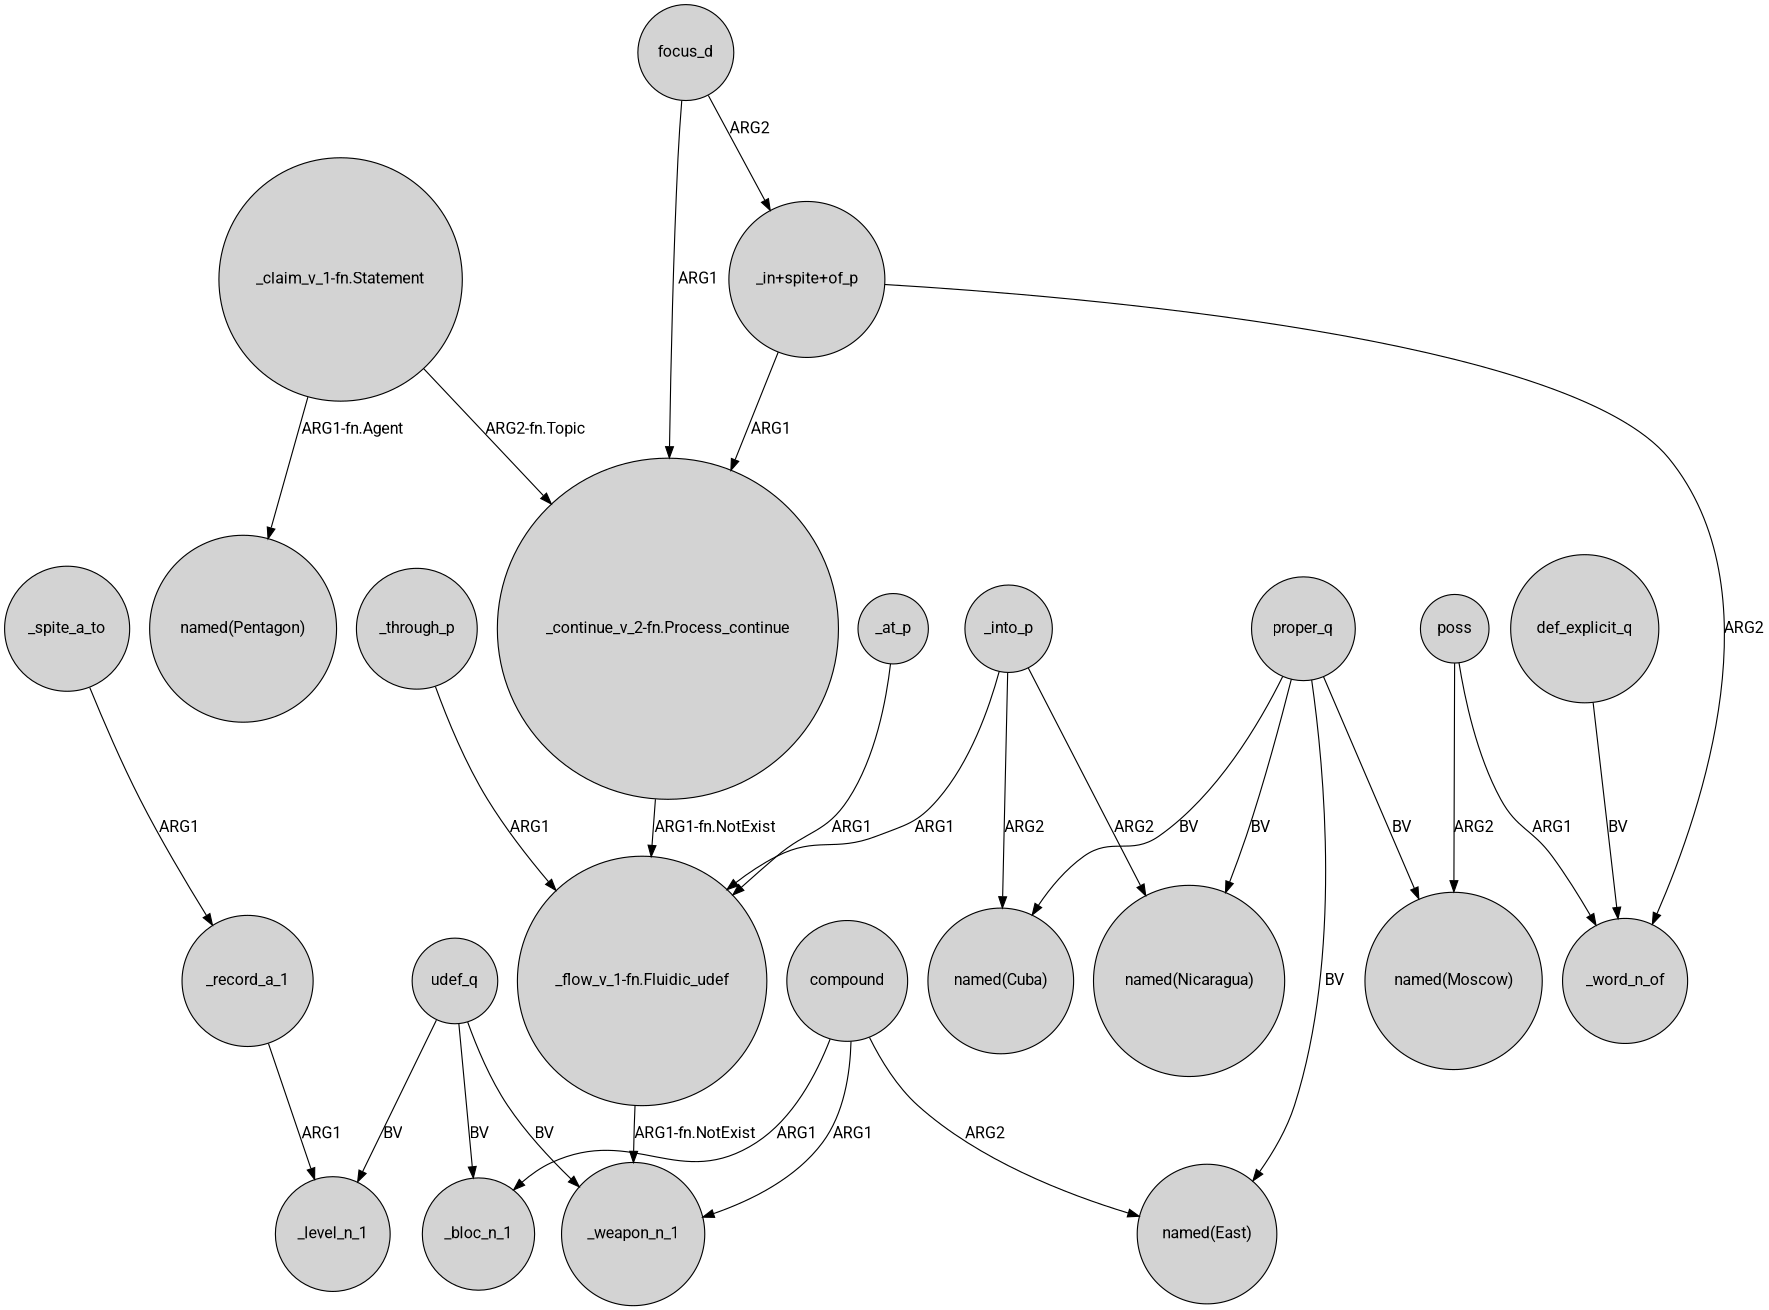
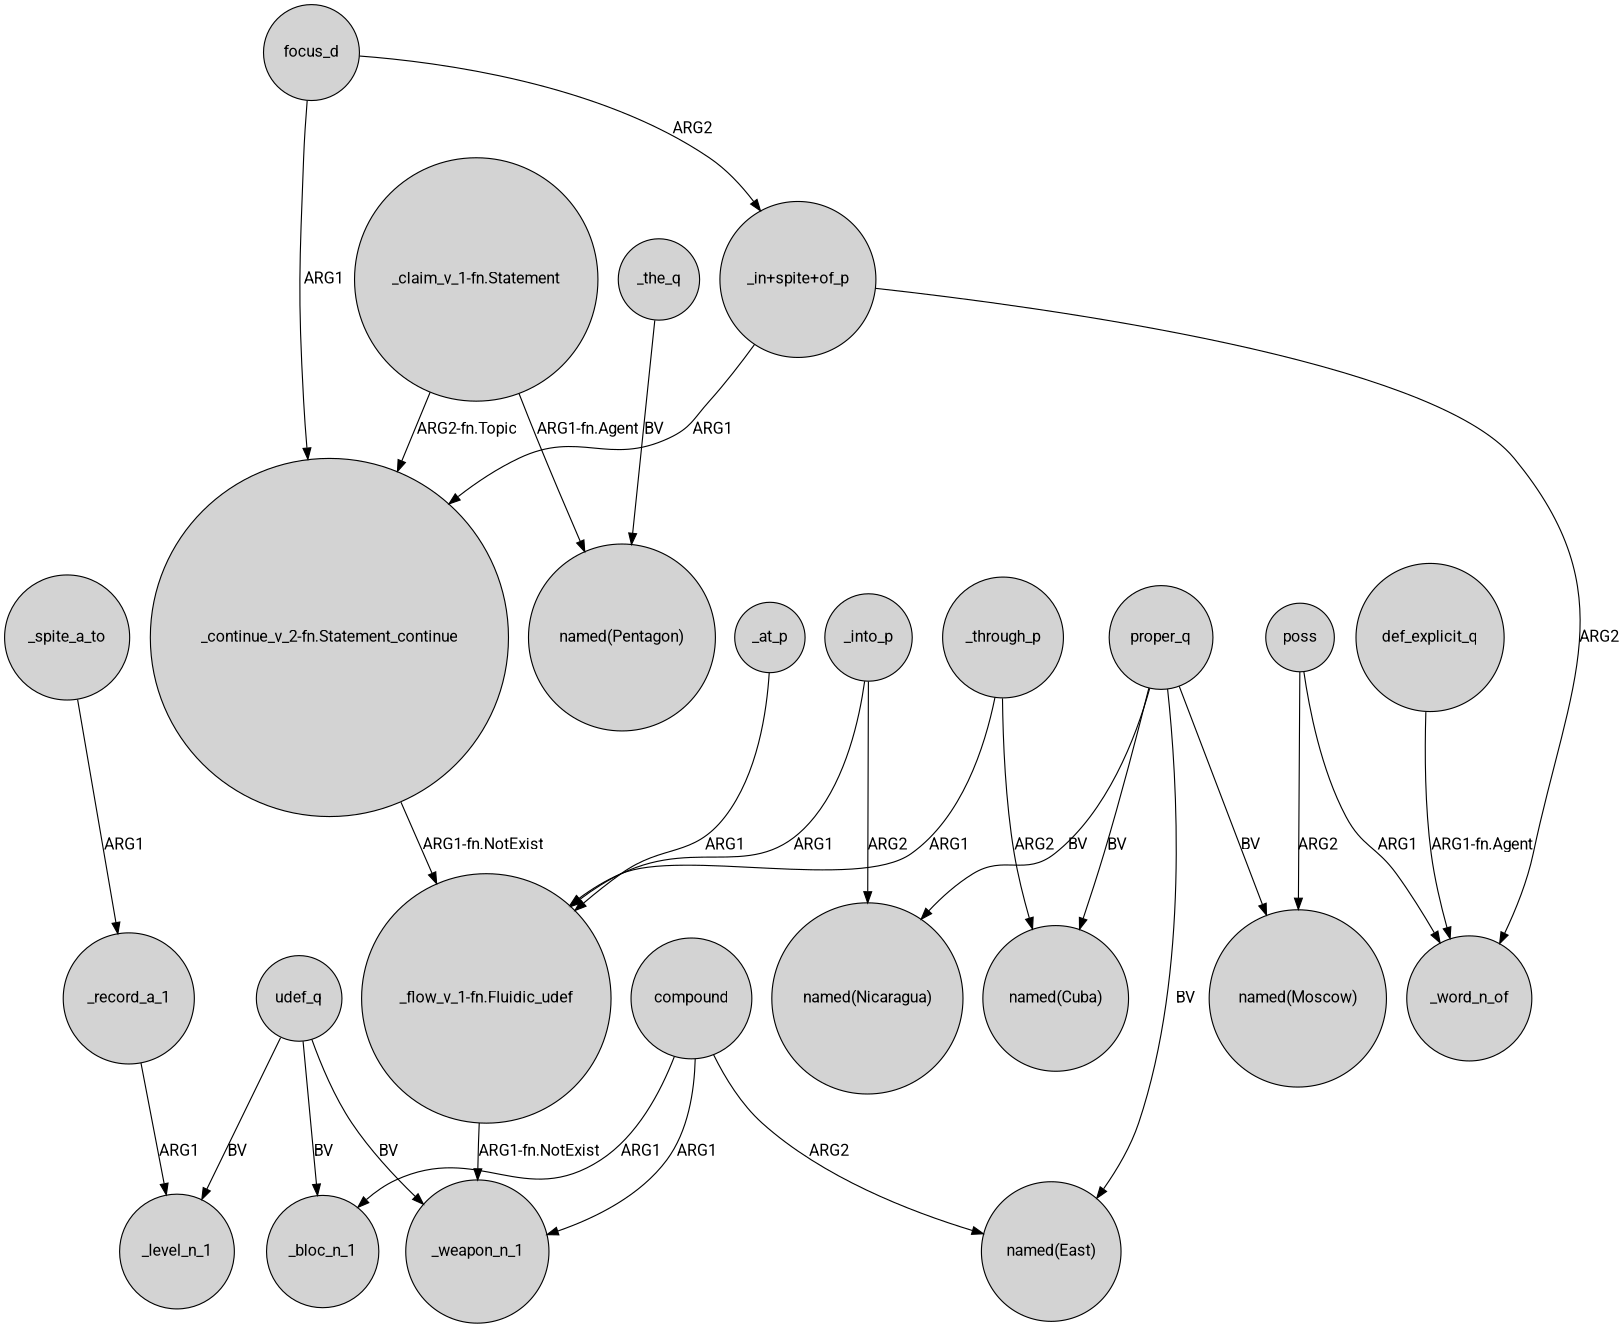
  digraph {
    fontname=Roboto
    node [fontname=Roboto shape=circle style=filled]
    edge [fontname=Roboto]
    n1 [label="_flow_v_1-fn.Fluidic_udef"]
    _into_p
    "named(Nicaragua)"
    _weapon_n_1
    proper_q
    "named(Moscow)"
    "named(Cuba)"
    "named(East)"
    poss
    _word_n_of
    _through_p
-   "_continue_v_2-fn.Process_continue"
+   "_continue_v_2-fn.Process_continue" [label="_continue_v_2-fn.Statement_continue"]
    udef_q
    _level_n_1
    _bloc_n_1
    "_in+spite+of_p"
    _record_a_1
    "_claim_v_1-fn.Statement"
    "named(Pentagon)"
    focus_d
    compound
    def_explicit_q
    _at_p
    n24 [label=_spite_a_to]
+   _the_q
    n1 -> _weapon_n_1 [label="ARG1-fn.NotExist"]
    _into_p -> n1 [label=ARG1]
    _into_p -> "named(Nicaragua)" [label=ARG2]
    proper_q -> "named(Nicaragua)" [label=BV]
    proper_q -> "named(Moscow)" [label=BV]
    proper_q -> "named(Cuba)" [label=BV]
    proper_q -> "named(East)" [label=BV]
    poss -> "named(Moscow)" [label=ARG2]
    poss -> _word_n_of [label=ARG1]
    _through_p -> n1 [label=ARG1]
-   _into_p -> "named(Cuba)" [label=ARG2]
+   _through_p -> "named(Cuba)" [label=ARG2]
    "_continue_v_2-fn.Process_continue" -> n1 [label="ARG1-fn.NotExist"]
    udef_q -> _weapon_n_1 [label=BV]
    udef_q -> _level_n_1 [label=BV]
    udef_q -> _bloc_n_1 [label=BV]
    "_in+spite+of_p" -> _word_n_of [label=ARG2]
    "_in+spite+of_p" -> "_continue_v_2-fn.Process_continue" [label=ARG1]
    _record_a_1 -> _level_n_1 [label=ARG1]
    "_claim_v_1-fn.Statement" -> "_continue_v_2-fn.Process_continue" [label="ARG2-fn.Topic"]
    "_claim_v_1-fn.Statement" -> "named(Pentagon)" [label="ARG1-fn.Agent"]
    focus_d -> "_continue_v_2-fn.Process_continue" [label=ARG1]
    focus_d -> "_in+spite+of_p" [label=ARG2]
    compound -> _weapon_n_1 [label=ARG1]
    compound -> "named(East)" [label=ARG2]
    compound -> _bloc_n_1 [label=ARG1]
-   def_explicit_q -> _word_n_of [label=BV]
+   def_explicit_q -> _word_n_of [label="ARG1-fn.Agent"]
    _at_p -> n1 [label=ARG1]
    n24 -> _record_a_1 [label=ARG1]
+   _the_q -> "named(Pentagon)" [label=BV]
  }
